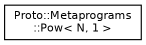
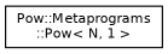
  digraph {
    rankdir=LR
-   n1 [color=black fillcolor=white fontname=Helvetica fontsize=10 height=0.2 label="Proto::Metaprograms\l::Pow\< N, 1 \>" shape=record style=filled width=0.4]
+   n1 [color=black fillcolor=white fontname=Helvetica fontsize=10 height=0.2 label="Pow::Metaprograms\l::Pow\< N, 1 \>" shape=record style=filled width=0.4]
  }
